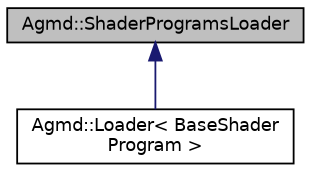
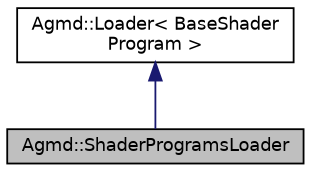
  digraph {
    node [color=black fontname=Helvetica fontsize=10 shape=record style=filled]
    n1 [fillcolor=grey75 fontcolor=black height=0.2 label="Agmd::ShaderProgramsLoader" width=0.4]
    n2 [fillcolor=white height=0.2 label="Agmd::Loader\< BaseShader\lProgram \>" width=0.4]
-   n1 -> n2 [color=midnightblue dir=back fontname=Helvetica fontsize=10 labelfontname=Helvetica labelfontsize=10 style=solid]
+   n2 -> n1 [color=midnightblue dir=back fontname=Helvetica fontsize=10 labelfontname=Helvetica labelfontsize=10 style=solid]
  }
